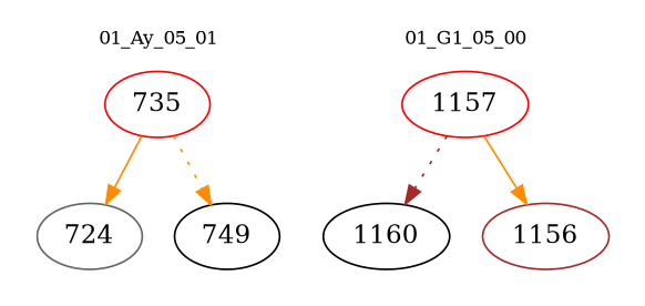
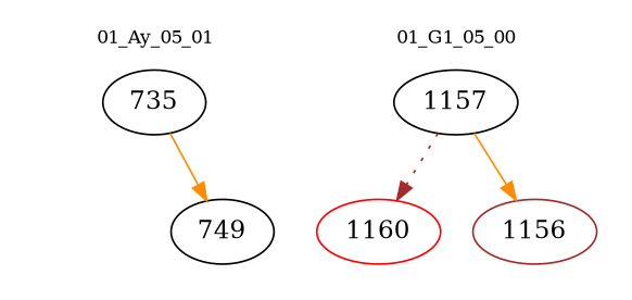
  digraph {
    node [color=red]
    edge [color=darkorange style=solid]
-   n1 [label=735]
-   n2 [color=gray40 label=724]
+   n1 [color=black label=735]
    n3 [color=black label=749]
-   n4 [label=1157]
-   n5 [color=black label=1160]
+   n4 [color=black label=1157]
+   n5 [label=1160]
    n6 [color=brown label=1156]
    subgraph cluster_1 {
      color=white
      fontsize=10
      label="01_Ay_05_01"
      n1
-     n2
      n3
    }
    subgraph cluster_2 {
      color=white
      fontsize=10
      label="01_G1_05_00"
      n4
      n5
      n6
    }
-   n1 -> n2
-   n1 -> n3 [style=dotted]
+   n1 -> n3
    n4 -> n5 [color=brown style=dotted]
    n4 -> n6
  }
